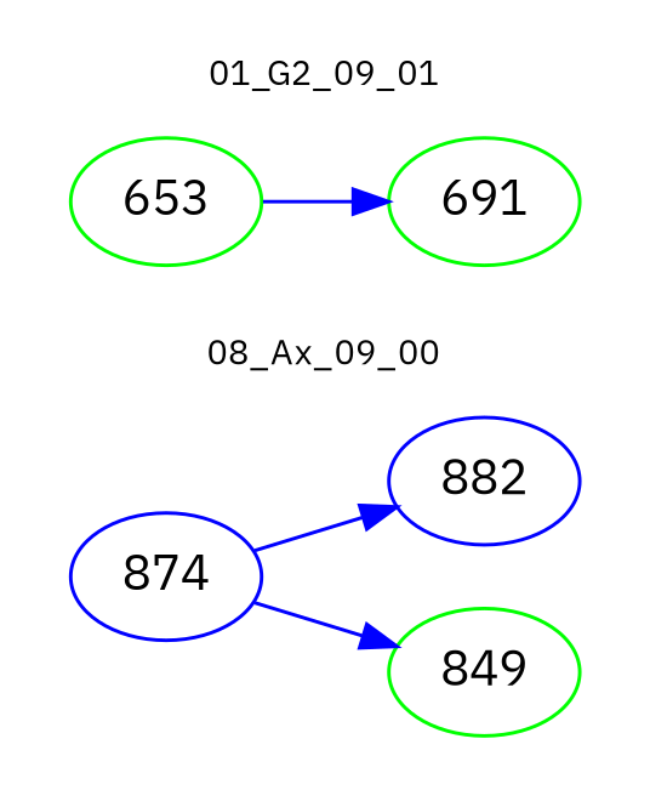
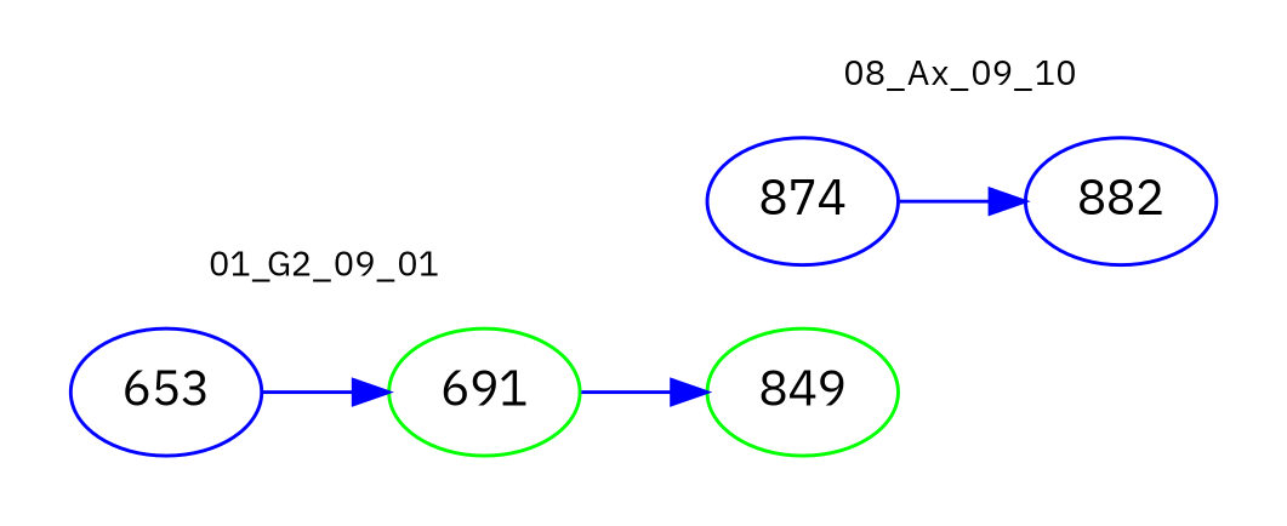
  digraph {
    fontname="IBM Plex Sans"
    rankdir=LR
    node [color=blue fontname="IBM Plex Sans"]
    edge [color=blue fontname="IBM Plex Sans"]
    n1 [label=874]
    n2 [color=green label=849]
    n3 [label=882]
-   n4 [color=green label=653]
+   n4 [label=653]
    n5 [color=green label=691]
    subgraph cluster_1 {
      color=white
      fontsize=10
-     label="08_Ax_09_00"
+     label="08_Ax_09_10"
      n1
      n2
      n3
    }
    subgraph cluster_2 {
      color=white
      fontsize=10
      label="01_G2_09_01"
      n4
      n5
    }
-   n1 -> n2
+   n5 -> n2
    n1 -> n3
    n4 -> n5
  }
